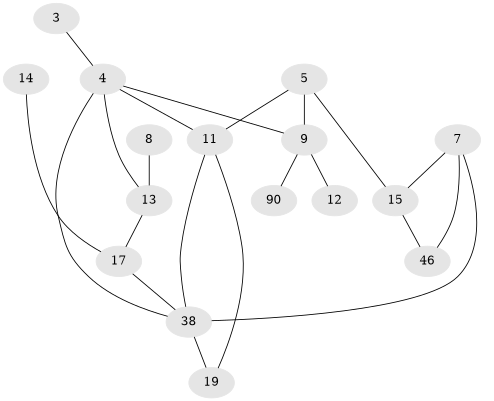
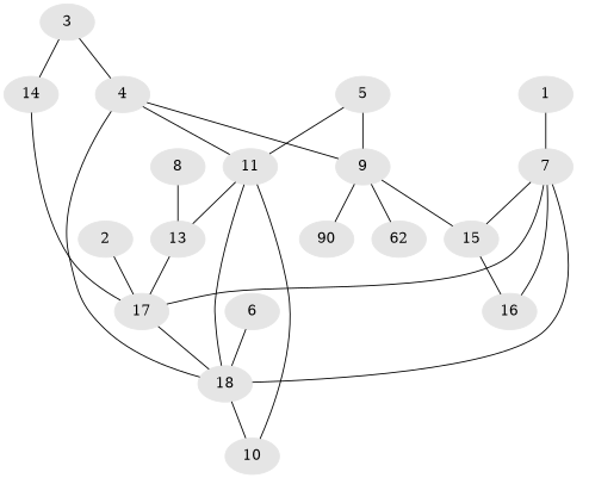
  graph {
    node [color=gray90 style=filled]
    edge [weight=1.0]
+   1
    7
    17
-   18 [label=38]
+   18
    15
-   16 [label=46]
+   16
+   2
    9
    n9 [label=90]
-   12
+   12 [label=62]
    3
    4
    14
    11
    13
-   19
+   19 [label=10]
    5
+   6
    8
+   1 -- 7
+   7 -- 17
    7 -- 18
    7 -- 15
    7 -- 16
    17 -- 18
    18 -- 19
    15 -- 16
-   5 -- 15
+   2 -- 17
+   9 -- 15
    9 -- n9
    9 -- 12
    3 -- 4
+   3 -- 14
    4 -- 18
    4 -- 9
    4 -- 11
    14 -- 17
    11 -- 18
-   4 -- 13
+   11 -- 13
    11 -- 19
    13 -- 17
    5 -- 9
    5 -- 11
+   6 -- 18
    8 -- 13
  }
